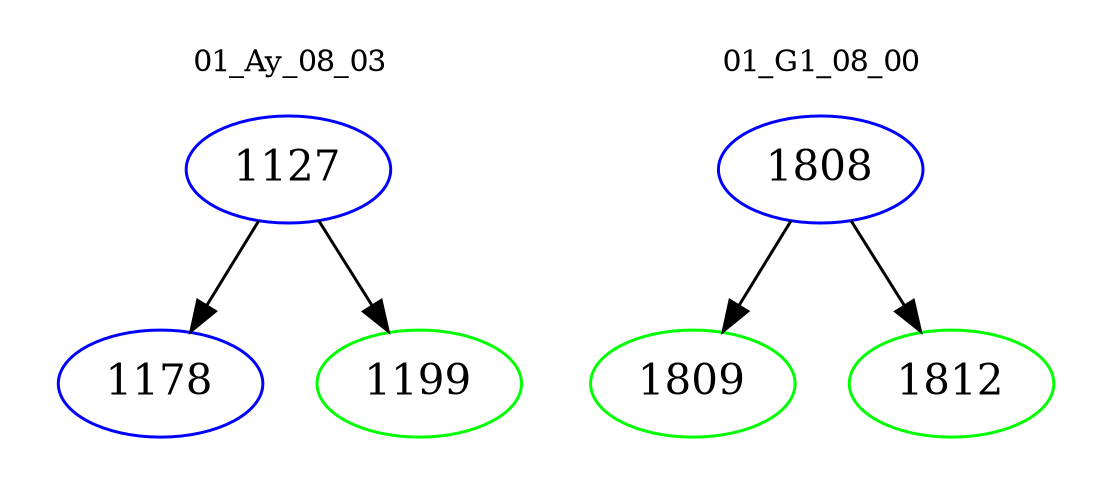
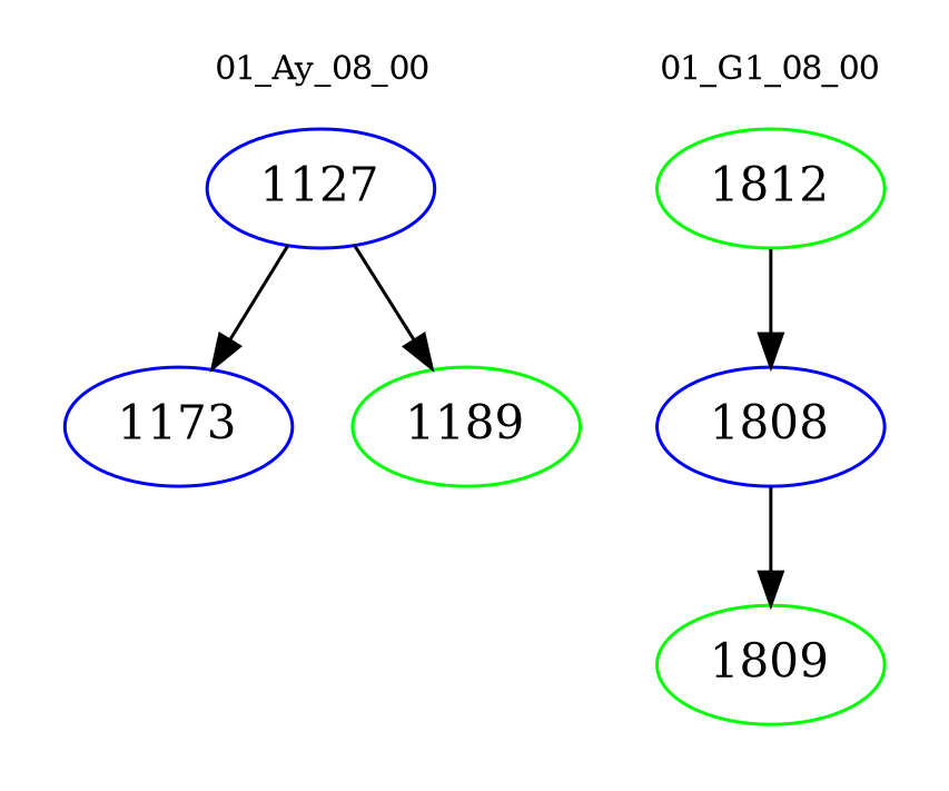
  digraph {
    node [color=blue]
    edge [color=black]
    n1 [label=1127]
-   n2 [label=1178]
-   n3 [color=green label=1199]
+   n2 [label=1173]
+   n3 [color=green label=1189]
    n4 [label=1808]
    n5 [color=green label=1809]
    n6 [color=green label=1812]
    subgraph cluster_1 {
      color=white
      fontsize=10
-     label="01_Ay_08_03"
+     label="01_Ay_08_00"
      n1
      n2
      n3
    }
    subgraph cluster_2 {
      color=white
      fontsize=10
      label="01_G1_08_00"
      n4
      n5
      n6
    }
    n1 -> n2
    n1 -> n3
    n4 -> n5
-   n4 -> n6
+   n6 -> n4
  }
